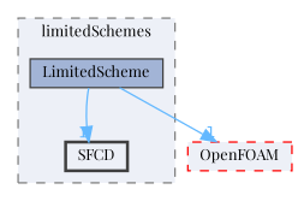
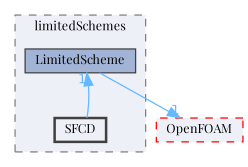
  digraph {
    compound=true
    fontname="Playfair Display"
    node [color=grey25 fillcolor="#edf0f7" fontname="Playfair Display" fontsize=10 shape=box]
    edge [color=steelblue1 fontcolor=steelblue1 fontname="Playfair Display" fontsize=10 headlabel=1 labeldistance=1.5 labelfontname=Helvetica labelfontsize=10]
    n1 [fillcolor="#a2b4d6" height=0.2 label=LimitedScheme style=filled width=0.4]
    n2 [height=0.2 label=SFCD style="filled,bold" width=0.4]
    n3 [color=red height=0.2 label=OpenFOAM style="filled,dashed" width=0.4]
    subgraph cluster_1 {
      bgcolor="#edf0f7"
      fontsize=10
      label=limitedSchemes
      pencolor=grey50
      style="filled,dashed"
      n1
      n2
    }
    n1 -> n3
-   n1 -> n2
+   n2 -> n1
  }
